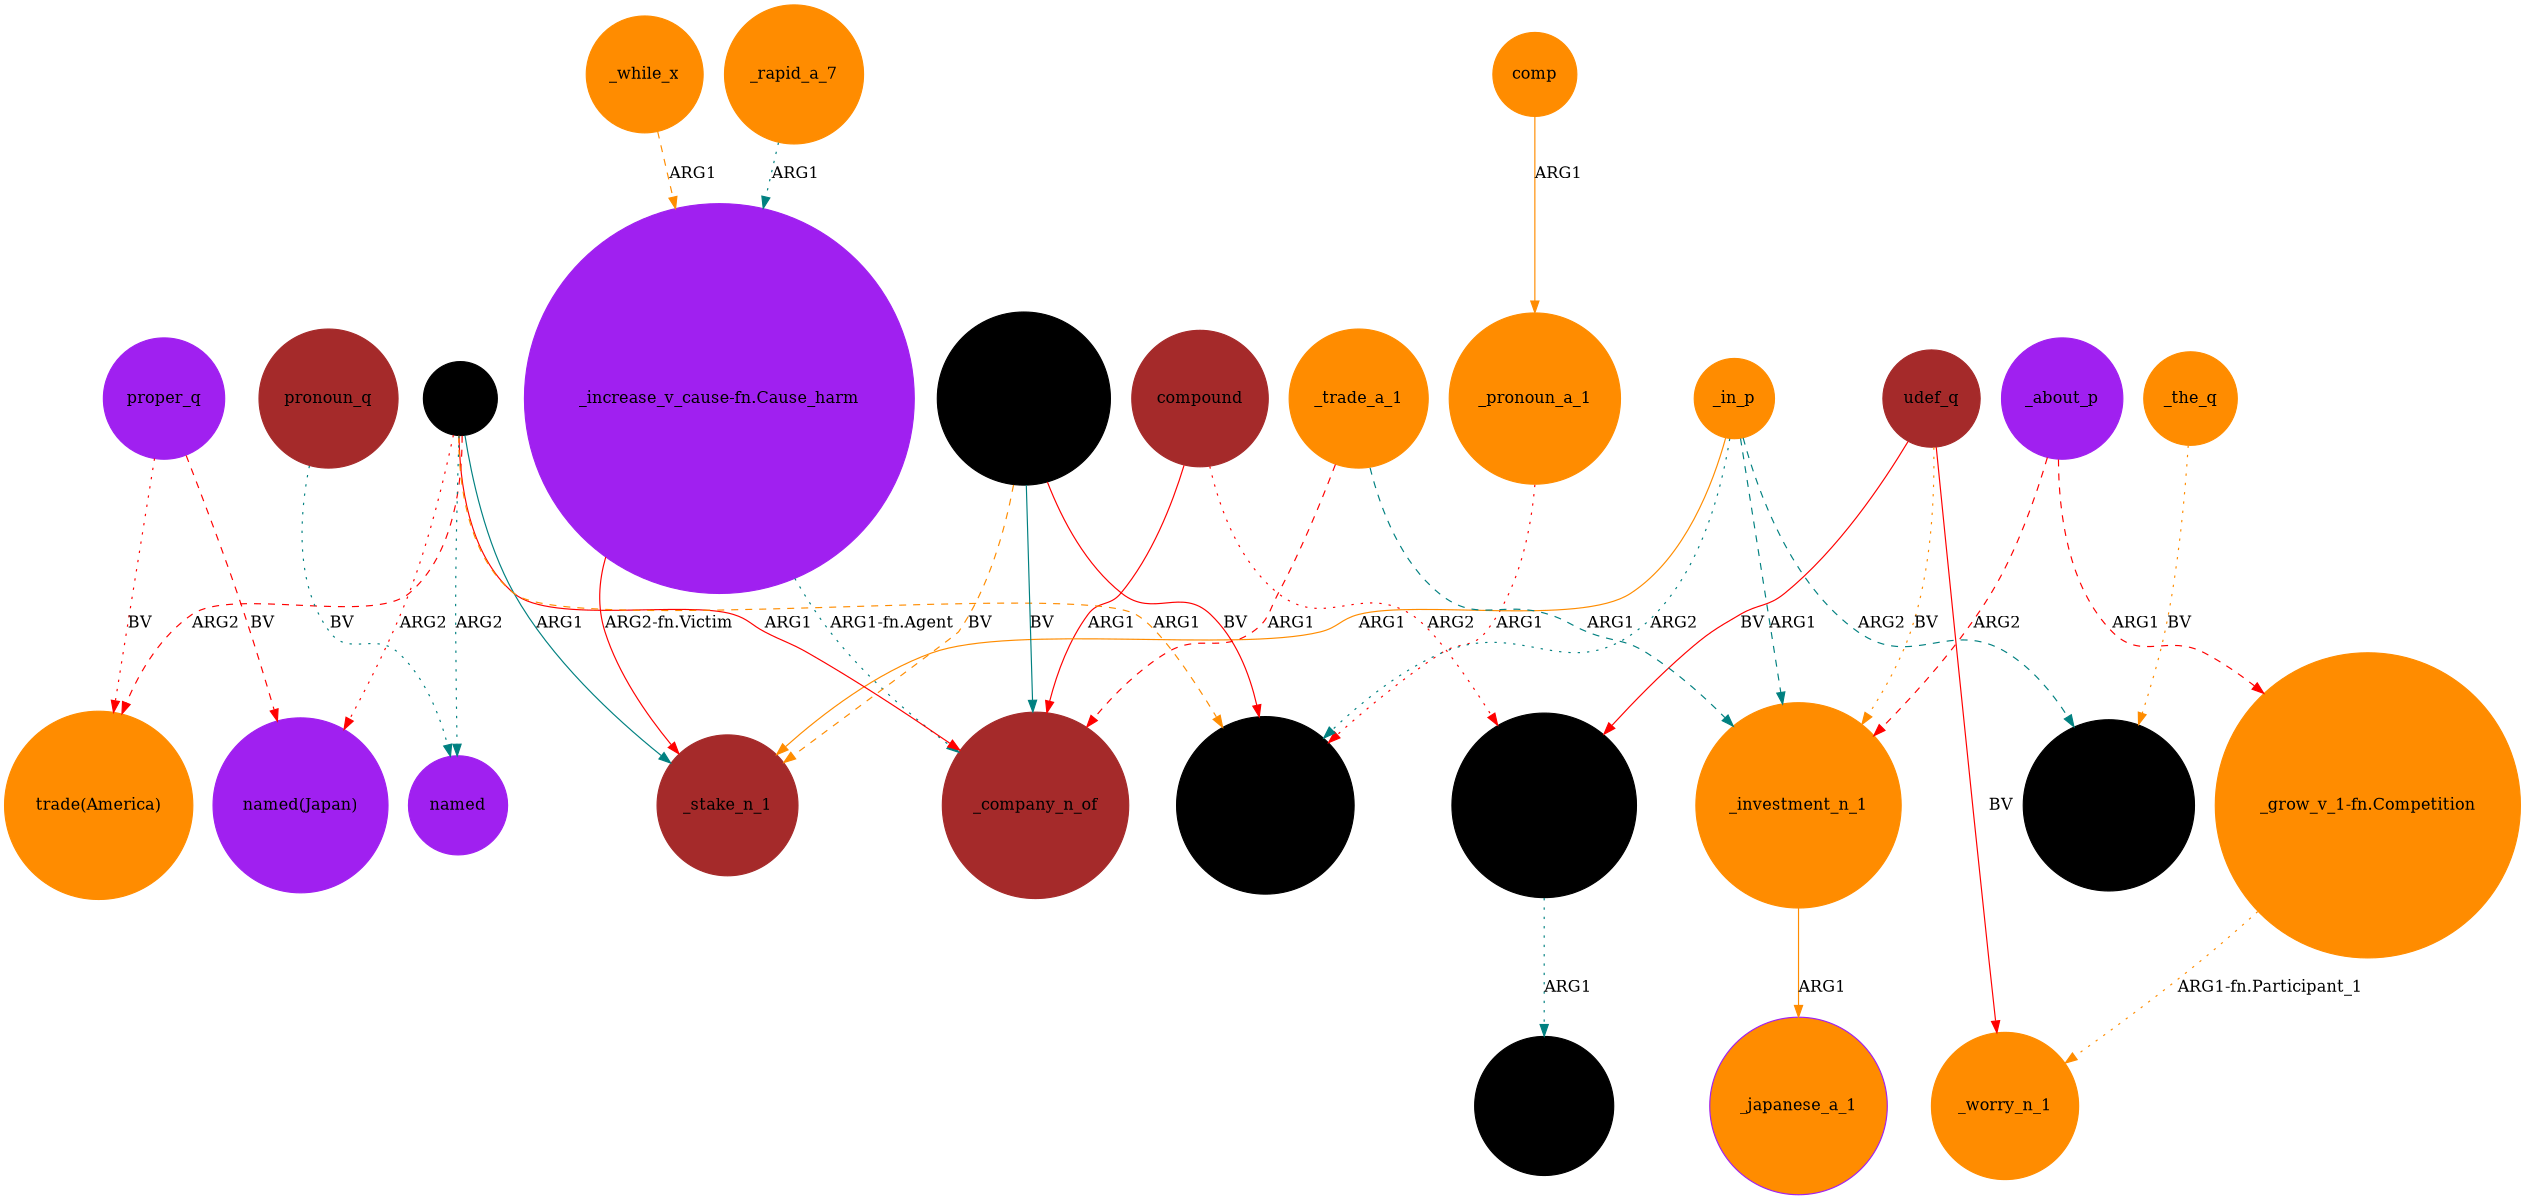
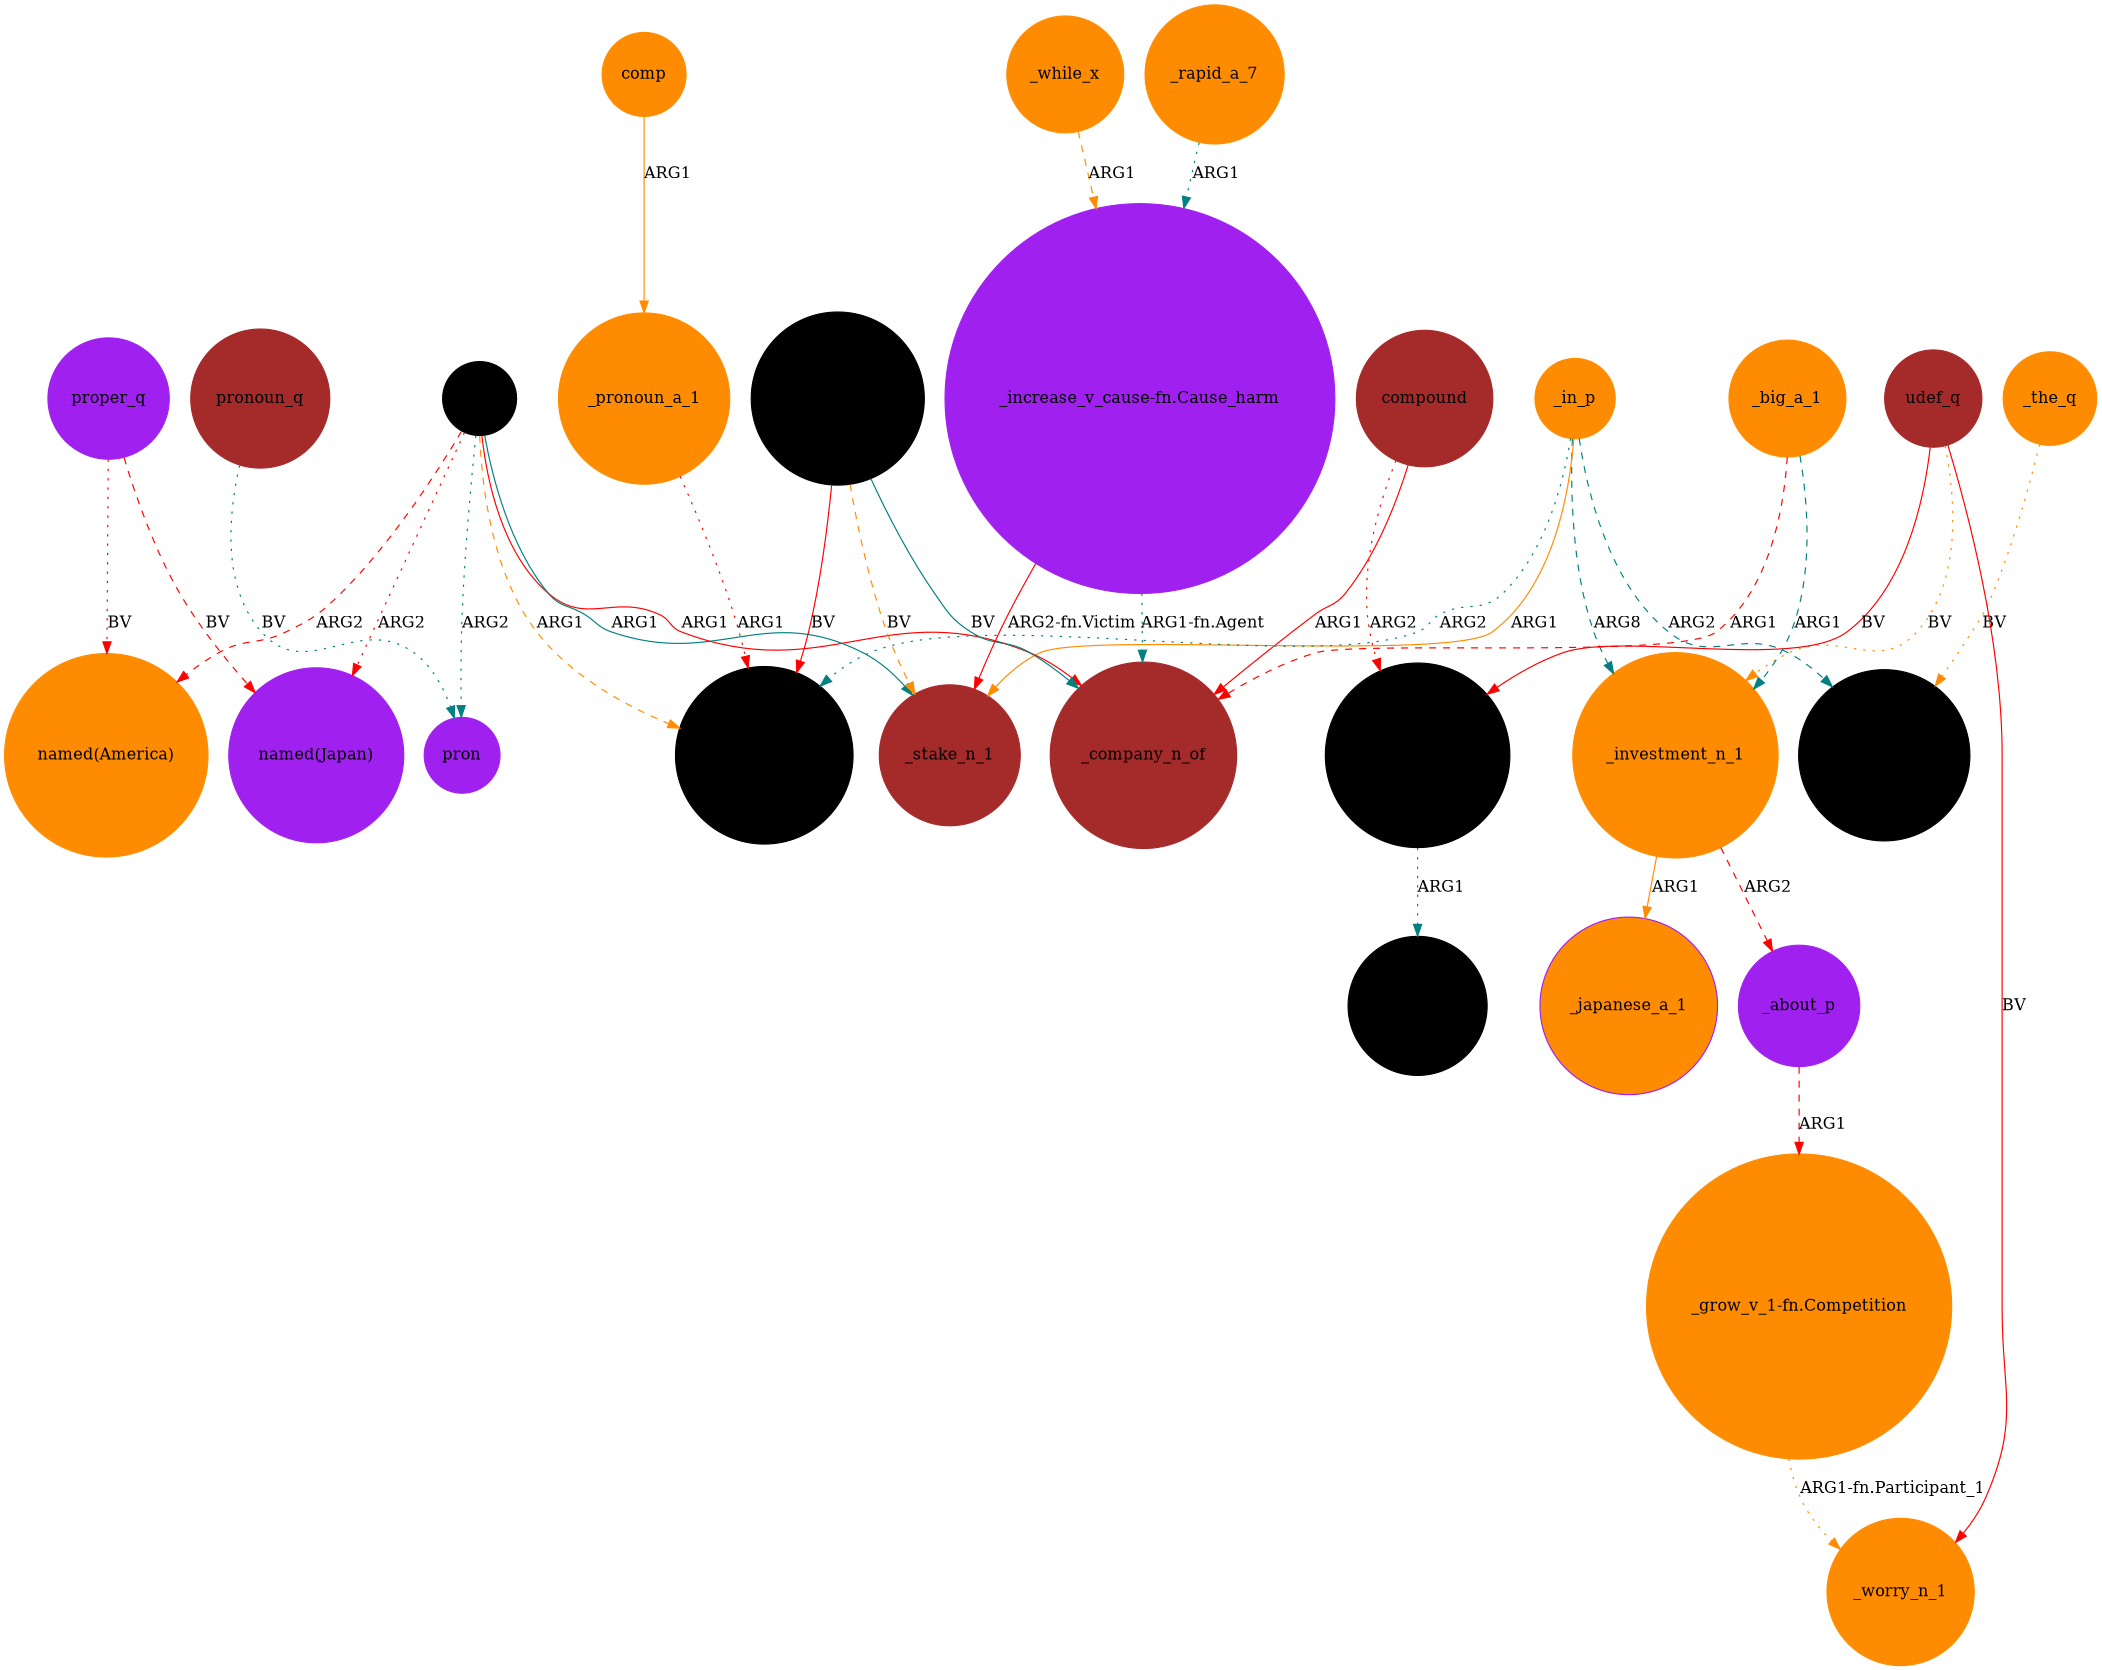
  digraph {
    node [color=darkorange shape=circle style=filled]
    edge [color=red style=dotted]
    proper_q [color=purple]
    "named(Japan)" [color=purple]
-   "named(America)" [label="trade(America)"]
+   "named(America)"
    _about_p [color=purple]
    "_grow_v_1-fn.Competition"
    _investment_n_1
    _worry_n_1
    _japanese_a_1 [color=purple fillcolor=darkorange]
    "_increase_v_cause-fn.Cause_harm" [color=purple]
    _company_n_of [color=brown]
    _stake_n_1 [color=brown]
    n12 [label=_pronoun_a_1]
    comp
    _business_n_1 [color=black]
    compound [color=brown]
    nominalization [color=black]
    _trade_v_1 [color=black]
    _in_p
    "named_n(US)" [color=black]
    _the_q
    poss [color=black]
-   pron [color=purple label=named]
+   pron [color=purple]
    def_explicit_q [color=black]
    udef_q [color=brown]
    n25 [label=_rapid_a_7]
-   _big_a_1 [label=_trade_a_1]
+   _big_a_1
    _while_x
    pronoun_q [color=brown]
    proper_q -> "named(Japan)" [label=BV style=dashed]
    proper_q -> "named(America)" [label=BV]
    _about_p -> "_grow_v_1-fn.Competition" [label=ARG1 style=dashed]
-   _about_p -> _investment_n_1 [label=ARG2 style=dashed]
+   _investment_n_1 -> _about_p [label=ARG2 style=dashed]
    "_grow_v_1-fn.Competition" -> _worry_n_1 [color=darkorange label="ARG1-fn.Participant_1"]
    _investment_n_1 -> _japanese_a_1 [color=darkorange label=ARG1 style=solid]
    "_increase_v_cause-fn.Cause_harm" -> _company_n_of [color=teal label="ARG1-fn.Agent"]
    "_increase_v_cause-fn.Cause_harm" -> _stake_n_1 [label="ARG2-fn.Victim" style=solid]
    n12 -> _business_n_1 [label=ARG1]
    comp -> n12 [color=darkorange label=ARG1 style=solid]
    compound -> _company_n_of [label=ARG1 style=solid]
    compound -> nominalization [label=ARG2]
    nominalization -> _trade_v_1 [color=teal label=ARG1]
-   _in_p -> _investment_n_1 [color=teal label=ARG1 style=dashed]
+   _in_p -> _investment_n_1 [color=teal label=ARG8 style=dashed]
    _in_p -> _stake_n_1 [color=darkorange label=ARG1 style=solid]
    _in_p -> _business_n_1 [color=teal label=ARG2]
    _in_p -> "named_n(US)" [color=teal label=ARG2 style=dashed]
    _the_q -> "named_n(US)" [color=darkorange label=BV]
    poss -> "named(Japan)" [label=ARG2]
    poss -> "named(America)" [label=ARG2 style=dashed]
    poss -> _company_n_of [label=ARG1 style=solid]
    poss -> _stake_n_1 [color=teal label=ARG1 style=solid]
    poss -> _business_n_1 [color=darkorange label=ARG1 style=dashed]
    poss -> pron [color=teal label=ARG2]
    def_explicit_q -> _company_n_of [color=teal label=BV style=solid]
    def_explicit_q -> _stake_n_1 [color=darkorange label=BV style=dashed]
    def_explicit_q -> _business_n_1 [label=BV style=solid]
    udef_q -> _investment_n_1 [color=darkorange label=BV]
    udef_q -> _worry_n_1 [label=BV style=solid]
    udef_q -> nominalization [label=BV style=solid]
    n25 -> "_increase_v_cause-fn.Cause_harm" [color=teal label=ARG1]
    _big_a_1 -> _investment_n_1 [color=teal label=ARG1 style=dashed]
    _big_a_1 -> _company_n_of [label=ARG1 style=dashed]
    _while_x -> "_increase_v_cause-fn.Cause_harm" [color=darkorange label=ARG1 style=dashed]
    pronoun_q -> pron [color=teal label=BV]
  }
